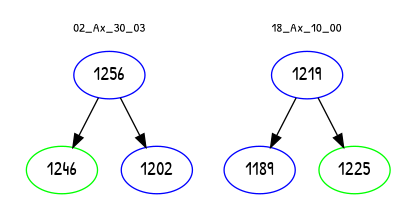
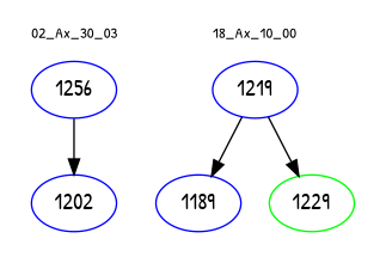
  digraph {
    fontname="Patrick Hand"
    node [color=blue fontname="Patrick Hand"]
    edge [color=black fontname="Patrick Hand"]
    n1 [label=1256]
-   n2 [color=green label=1246]
    n3 [label=1202]
    n4 [label=1219]
    n5 [label=1189]
-   n6 [color=green label=1225]
+   n6 [color=green label=1229]
    subgraph cluster_1 {
      color=white
      fontsize=10
      label="02_Ax_30_03"
      n1
-     n2
      n3
    }
    subgraph cluster_2 {
      color=white
      fontsize=10
      label="18_Ax_10_00"
      n4
      n5
      n6
    }
-   n1 -> n2
    n1 -> n3
    n4 -> n5
    n4 -> n6
  }
